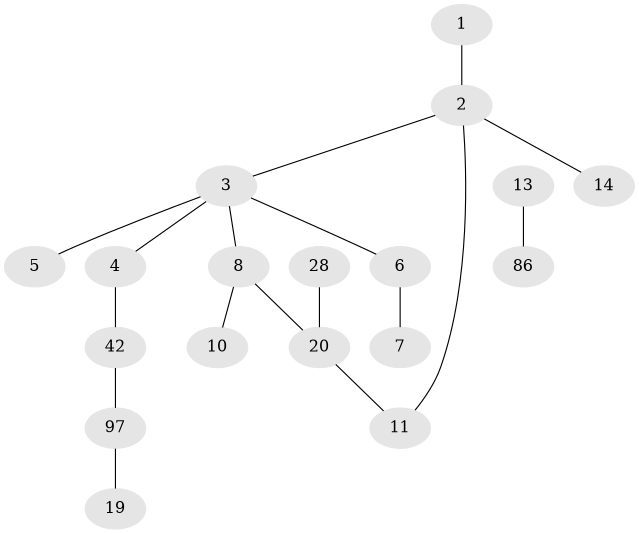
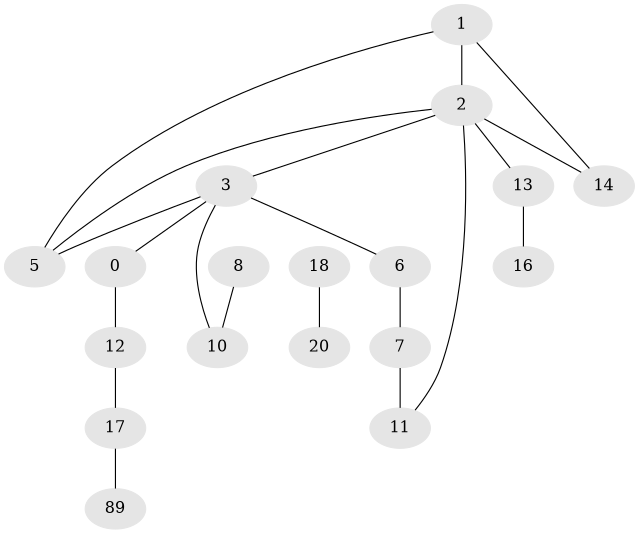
  graph {
    node [color=gray90 style=filled]
    1
    2
    5
    14
    3
    11
    13
-   4
+   4 [label=0]
    6
    8
-   16 [label=86]
-   12 [label=42]
+   16
+   12
    7
    10
    20
-   17 [label=97]
-   18 [label=28]
-   19
+   17
+   18
+   19 [label=89]
    1 -- 2
+   1 -- 5
+   1 -- 14
+   2 -- 5
    2 -- 14
    2 -- 3
    2 -- 11
+   2 -- 13
    3 -- 5
    3 -- 4
    3 -- 6
-   3 -- 8
+   3 -- 10
    13 -- 16
    4 -- 12
    6 -- 7
    8 -- 10
-   8 -- 20
    12 -- 17
-   20 -- 11
+   7 -- 11
    17 -- 19
    18 -- 20
  }
